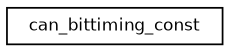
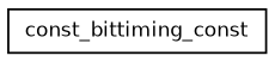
  digraph {
    rankdir=LR
-   n1 [color=black fillcolor=white fontname=Helvetica fontsize=10 height=0.2 label=can_bittiming_const shape=record style=filled width=0.4]
+   n1 [color=black fillcolor=white fontname=Helvetica fontsize=10 height=0.2 label=const_bittiming_const shape=record style=filled width=0.4]
  }
